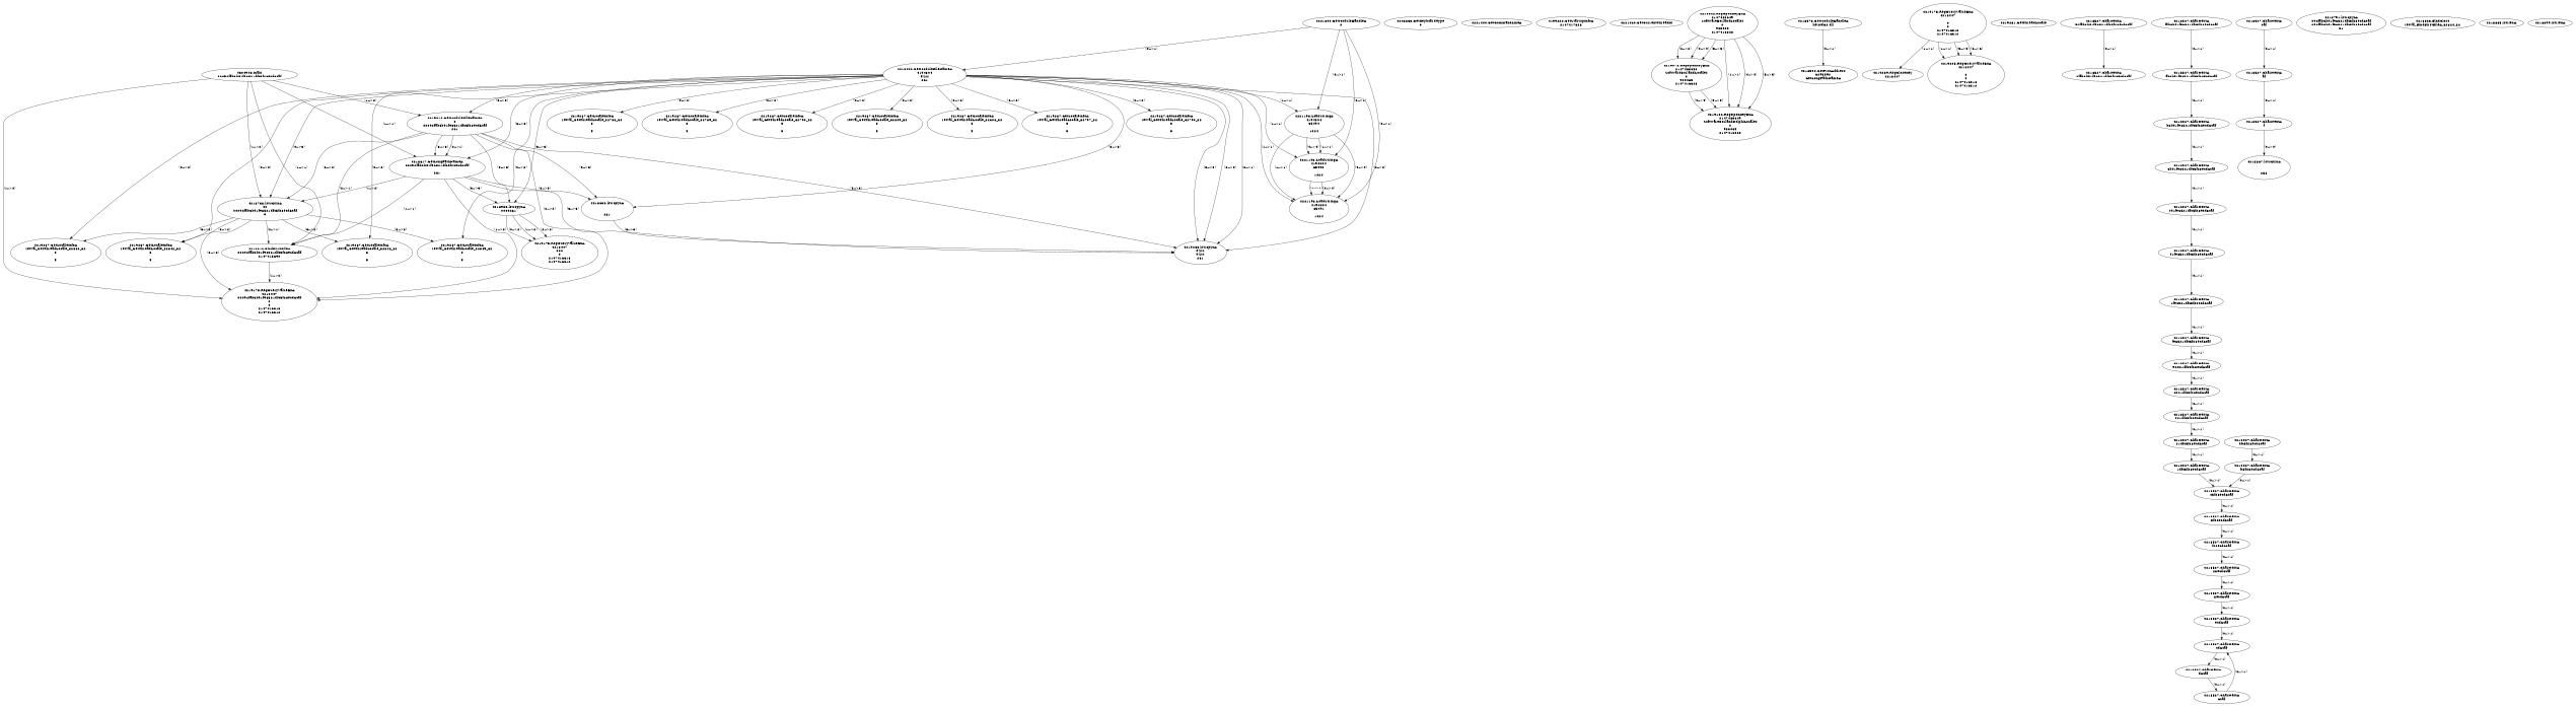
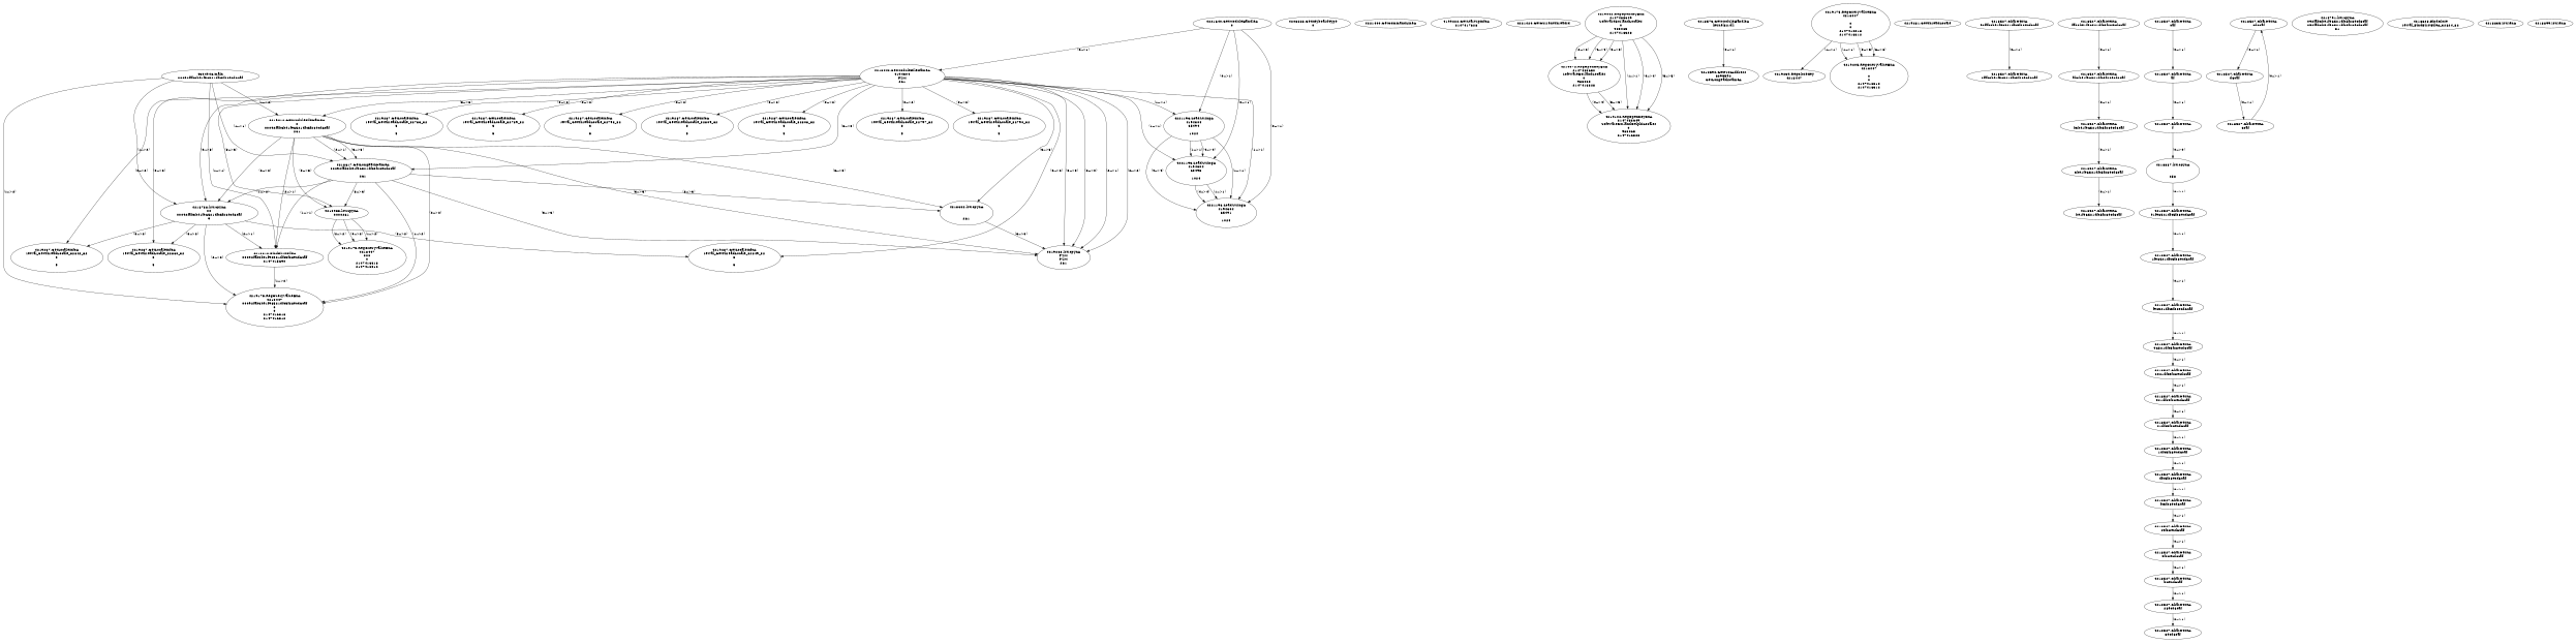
  digraph {
    n1 [label="4304948.main\n00092fab3be1f96521dfc5f28ecd6caf"]
    n2 [label="4219012.GetModuleFileNameA\n0\n00092fab3be1f96521dfc5f28ecd6caf\n261"]
    n3 [label="4218617.GetLongPathNameA\n00092fab3be1f96521dfc5f28ecd6caf\n\n261"]
    n4 [label="4218738.lstrcpynA\n00\n00092fab3be1f96521dfc5f28ecd6caf\n3"]
    n5 [label="4218810.FindFirstFileA\n00092fab3be1f96521dfc5f28ecd6caf\n2147415690"]
    n6 [label="4219175.RegQueryValueExA\n4218447\n00092fab3be1f96521dfc5f28ecd6caf\n0\n0\n2147416318\n2147416312"]
    n7 [label="4218638.lstrcpynA\n\n\n261"]
    n8 [label="4219268.lstrcpynA\nPZM\nPZM\n261"]
    n9 [label="4218933.lstrcpynA\n0000261"]
    n10 [label="4219287.GetLocaleInfoA\nretval_GetThreadLocale_32860_32\n3\n\n5"]
    n11 [label="4219287.GetLocaleInfoA\nretval_GetThreadLocale_32842_32\n3\n\n5"]
-   n12 [label="4219287.GetLocaleInfoA\nretval_GetThreadLocale_32848_32\n3\n\n5"]
    n13 [label="4219287.GetLocaleInfoA\nretval_GetThreadLocale_32849_32\n3\n\n5"]
    n14 [label="4221640.GetModuleHandleA\n0"]
    n15 [label="4218442.GetModuleFileNameA\n4194304\nPZM\n261"]
    n16 [label="4221193.LoadStringA\n4194304\n65494\n\n1024"]
    n17 [label="4221193.LoadStringA\n4194304\n65493\n\n1024"]
    n18 [label="4221193.LoadStringA\n4194304\n65491\n\n1024"]
    n19 [label="4219287.GetLocaleInfoA\nretval_GetThreadLocale_32783_32\n3\n\n5"]
    n20 [label="4219287.GetLocaleInfoA\nretval_GetThreadLocale_32789_32\n3\n\n5"]
    n21 [label="4219287.GetLocaleInfoA\nretval_GetThreadLocale_32793_32\n3\n\n5"]
    n22 [label="4219287.GetLocaleInfoA\nretval_GetThreadLocale_32809_32\n3\n\n5"]
    n23 [label="4219287.GetLocaleInfoA\nretval_GetThreadLocale_32808_32\n3\n\n5"]
    n24 [label="4219287.GetLocaleInfoA\nretval_GetThreadLocale_32797_32\n3\n\n5"]
    n25 [label="4219287.GetLocaleInfoA\nretval_GetThreadLocale_32790_32\n3\n\n5"]
    n26 [label="4208833.GetKeyboardType\n0"]
    n27 [label="4221400.GetCommandLineA\n"]
    n28 [label="4199222.GetStartupInfoA\n2147417628"]
    n29 [label="4221420.GetCurrentThreadId\n"]
    n30 [label="4219175.RegQueryValueExA\n4218447\n000\n0\n2147416318\n2147416312"]
    n31 [label="4219042.RegOpenKeyExA\n2147483649\nSoftware\Borland\Locales\n0\n983065\n2147416328"]
    n32 [label="4219072.RegOpenKeyExA\n2147483650\nSoftware\Borland\Locales\n0\n983065\n2147416328"]
    n33 [label="4219102.RegOpenKeyExA\n2147483649\nSoftware\Borland\Delphi\Locales\n0\n983065\n2147416328"]
    n34 [label="4218573.GetModuleHandleA\nkernel32.dll"]
    n35 [label="4218590.GetProcAddress\n6295592\nGetLongPathNameA"]
    n36 [label="4219175.RegQueryValueExA\n4218447\n\n0\n0\n2147416318\n2147416312"]
    n37 [label="4219239.RegCloseKey\n4218447"]
    n38 [label="4219205.RegQueryValueExA\n4218447\n\n0\n0\n2147416318\n2147416312"]
    n39 [label="4219281.GetThreadLocale\n"]
    n40 [label="4218527.CharNextA\n92fab3be1f96521dfc5f28ecd6caf"]
    n41 [label="4218527.CharNextA\n2fab3be1f96521dfc5f28ecd6caf"]
    n42 [label="4218527.CharNextA\nfab3be1f96521dfc5f28ecd6caf"]
    n43 [label="4218527.CharNextA\nab3be1f96521dfc5f28ecd6caf"]
    n44 [label="4218527.CharNextA\nb3be1f96521dfc5f28ecd6caf"]
    n45 [label="4218527.CharNextA\n3be1f96521dfc5f28ecd6caf"]
    n46 [label="4218527.CharNextA\nbe1f96521dfc5f28ecd6caf"]
    n47 [label="4218527.CharNextA\ne1f96521dfc5f28ecd6caf"]
    n48 [label="4218527.CharNextA\n1f96521dfc5f28ecd6caf"]
    n49 [label="4218527.CharNextA\nf96521dfc5f28ecd6caf"]
    n50 [label="4218527.CharNextA\n96521dfc5f28ecd6caf"]
    n51 [label="4218527.CharNextA\n6521dfc5f28ecd6caf"]
    n52 [label="4218527.CharNextA\n521dfc5f28ecd6caf"]
    n53 [label="4218527.CharNextA\n21dfc5f28ecd6caf"]
    n54 [label="4218527.CharNextA\n1dfc5f28ecd6caf"]
    n55 [label="4218527.CharNextA\ndfc5f28ecd6caf"]
    n56 [label="4218527.CharNextA\nfc5f28ecd6caf"]
    n57 [label="4218527.CharNextA\nc5f28ecd6caf"]
    n58 [label="4218527.CharNextA\n5f28ecd6caf"]
    n59 [label="4218527.CharNextA\nf28ecd6caf"]
    n60 [label="4218527.CharNextA\n28ecd6caf"]
    n61 [label="4218527.CharNextA\n8ecd6caf"]
-   n62 [label="4218527.CharNextA\necd6caf"]
    n63 [label="4218527.CharNextA\ncd6caf"]
    n64 [label="4218527.CharNextA\nd6caf"]
    n65 [label="4218527.CharNextA\n6caf"]
    n66 [label="4218527.CharNextA\ncaf"]
    n67 [label="4218527.CharNextA\naf"]
    n68 [label="4218527.CharNextA\nf"]
    n69 [label="4218887.lstrcpynA\n\n\n258"]
    n70 [label="4218791.lstrcpynA\n092fab3be1f96521dfc5f28ecd6caf\n092fab3be1f96521dfc5f28ecd6caf\n31"]
    n71 [label="4218823.FindClose\nretval_FindFirstFileA_32824_32"]
    n72 [label="4218835.lstrlenA\n"]
    n73 [label="4218899.lstrlenA\n"]
    n1 -> n2 [label="(1-->2)"]
    n1 -> n3 [label="(1-->1)"]
    n1 -> n4 [label="(1-->2)"]
    n1 -> n5 [label="(1-->1)"]
    n1 -> n6 [label="(1-->2)"]
    n2 -> n3 [label="(2-->1)"]
    n2 -> n3 [label="(3-->3)"]
    n2 -> n4 [label="(2-->2)"]
    n2 -> n5 [label="(2-->1)"]
    n2 -> n6 [label="(2-->2)"]
    n2 -> n7 [label="(3-->3)"]
    n2 -> n8 [label="(3-->3)"]
    n2 -> n9 [label="(3-->3)"]
    n3 -> n4 [label="(1-->2)"]
    n3 -> n5 [label="(1-->1)"]
    n3 -> n6 [label="(1-->2)"]
    n3 -> n7 [label="(3-->3)"]
    n3 -> n8 [label="(3-->3)"]
    n3 -> n9 [label="(3-->3)"]
    n4 -> n5 [label="(2-->1)"]
    n4 -> n6 [label="(2-->2)"]
    n4 -> n10 [label="(3-->2)"]
    n4 -> n11 [label="(3-->2)"]
-   n4 -> n12 [label="(3-->2)"]
    n4 -> n13 [label="(3-->2)"]
    n5 -> n6 [label="(1-->2)"]
    n7 -> n8 [label="(3-->3)"]
    n9 -> n30 [label="(1-->2)"]
    n9 -> n30 [label="(2-->2)"]
    n9 -> n30 [label="(0-->2)"]
    n14 -> n15 [label="(0-->1)"]
    n14 -> n16 [label="(0-->1)"]
    n14 -> n17 [label="(0-->1)"]
    n14 -> n18 [label="(0-->1)"]
    n15 -> n2 [label="(3-->3)"]
    n15 -> n3 [label="(3-->3)"]
    n15 -> n4 [label="(0-->3)"]
    n15 -> n7 [label="(3-->3)"]
    n15 -> n8 [label="(2-->1)"]
    n15 -> n8 [label="(2-->2)"]
    n15 -> n8 [label="(3-->3)"]
    n15 -> n8 [label="(2-->0)"]
    n15 -> n9 [label="(3-->3)"]
    n15 -> n10 [label="(0-->2)"]
    n15 -> n11 [label="(0-->2)"]
-   n15 -> n12 [label="(0-->2)"]
    n15 -> n13 [label="(0-->2)"]
    n15 -> n16 [label="(1-->1)"]
    n15 -> n17 [label="(1-->1)"]
    n15 -> n18 [label="(1-->1)"]
    n15 -> n19 [label="(0-->2)"]
    n15 -> n20 [label="(0-->2)"]
    n15 -> n21 [label="(0-->2)"]
    n15 -> n22 [label="(0-->2)"]
    n15 -> n23 [label="(0-->2)"]
    n15 -> n24 [label="(0-->2)"]
    n15 -> n25 [label="(0-->2)"]
    n16 -> n17 [label="(1-->1)"]
    n16 -> n17 [label="(4-->4)"]
    n16 -> n18 [label="(1-->1)"]
    n16 -> n18 [label="(4-->4)"]
    n17 -> n18 [label="(1-->1)"]
    n17 -> n18 [label="(4-->4)"]
    n31 -> n32 [label="(2-->2)"]
    n31 -> n32 [label="(4-->4)"]
    n31 -> n32 [label="(5-->5)"]
    n31 -> n33 [label="(1-->1)"]
    n31 -> n33 [label="(4-->4)"]
    n31 -> n33 [label="(5-->5)"]
    n32 -> n33 [label="(4-->4)"]
    n32 -> n33 [label="(5-->5)"]
    n34 -> n35 [label="(0-->1)"]
    n36 -> n37 [label="(1-->1)"]
    n36 -> n38 [label="(1-->1)"]
    n36 -> n38 [label="(5-->5)"]
    n36 -> n38 [label="(6-->6)"]
    n40 -> n41 [label="(0-->1)"]
    n42 -> n43 [label="(0-->1)"]
    n43 -> n44 [label="(0-->1)"]
    n44 -> n45 [label="(0-->1)"]
    n45 -> n46 [label="(0-->1)"]
-   n46 -> n47 [label="(0-->1)"]
+   n69 -> n47 [label="(0-->1)"]
    n47 -> n48 [label="(0-->1)"]
    n48 -> n49 [label="(0-->1)"]
    n49 -> n50 [label="(0-->1)"]
    n50 -> n51 [label="(0-->1)"]
    n51 -> n52 [label="(0-->1)"]
    n52 -> n53 [label="(0-->1)"]
    n53 -> n54 [label="(0-->1)"]
-   n54 -> n57 [label="(0-->1)"]
+   n54 -> n55 [label="(0-->1)"]
    n55 -> n56 [label="(0-->1)"]
    n56 -> n57 [label="(0-->1)"]
    n57 -> n58 [label="(0-->1)"]
    n58 -> n59 [label="(0-->1)"]
    n59 -> n60 [label="(0-->1)"]
    n60 -> n61 [label="(0-->1)"]
-   n61 -> n62 [label="(0-->1)"]
-   n62 -> n63 [label="(0-->1)"]
    n63 -> n64 [label="(0-->1)"]
    n64 -> n65 [label="(0-->1)"]
    n65 -> n63 [label="(0-->1)"]
    n66 -> n67 [label="(0-->1)"]
    n67 -> n68 [label="(0-->1)"]
    n68 -> n69 [label="(0-->0)"]
  }
